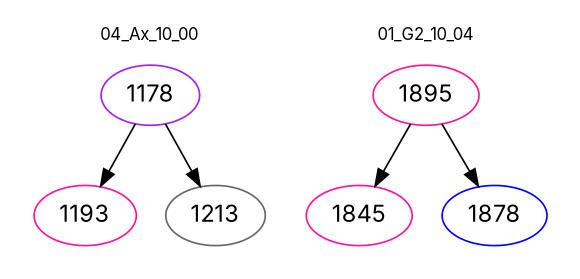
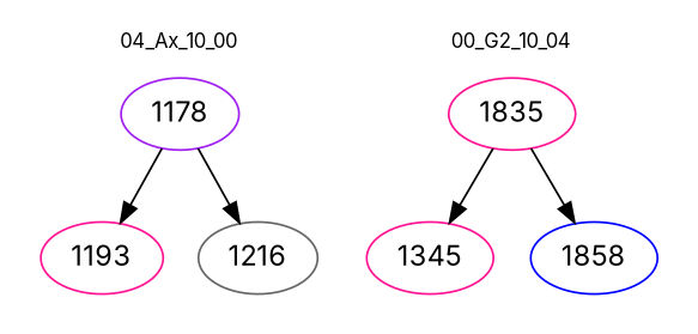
  digraph {
    fontname=Inter
    node [color=deeppink fontname=Inter]
    edge [color=black fontname=Inter]
    n1 [color=purple label=1178]
    n2 [label=1193]
-   n3 [color=gray40 label=1213]
-   n4 [label=1895]
-   n5 [label=1845]
-   n6 [color=blue label=1878]
+   n3 [color=gray40 label=1216]
+   n4 [label=1835]
+   n5 [label=1345]
+   n6 [color=blue label=1858]
    subgraph cluster_1 {
      color=white
      fontsize=10
      label="04_Ax_10_00"
      n1
      n2
      n3
    }
    subgraph cluster_2 {
      color=white
      fontsize=10
-     label="01_G2_10_04"
+     label="00_G2_10_04"
      n4
      n5
      n6
    }
    n1 -> n2
    n1 -> n3
    n4 -> n5
    n4 -> n6
  }
